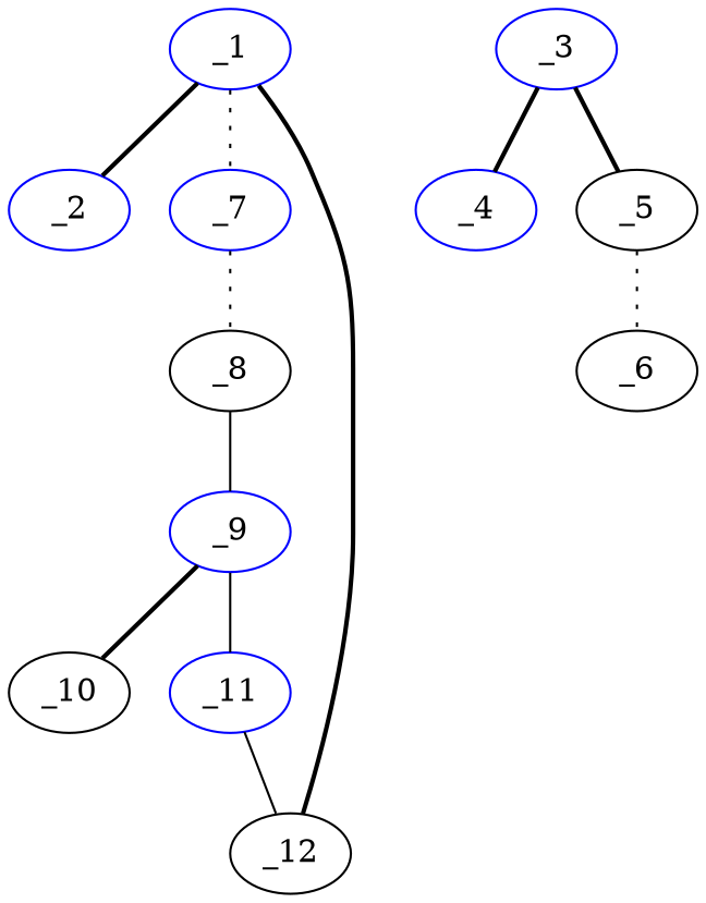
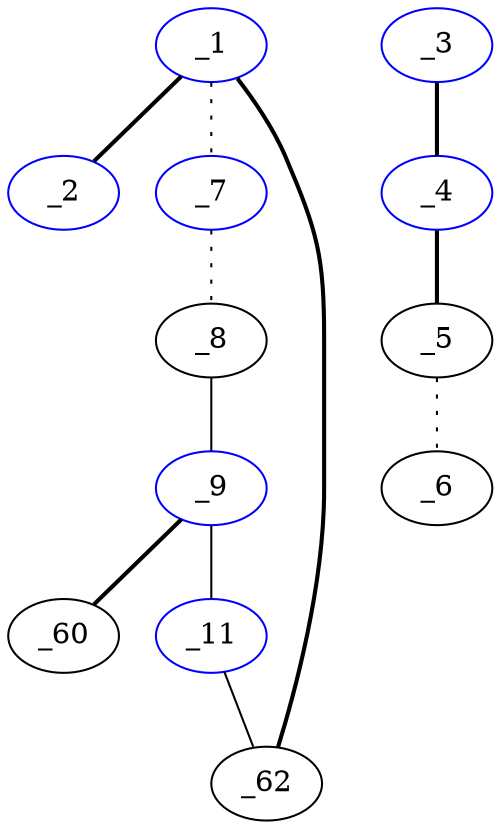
  graph {
    node [charge=0 chem=1 color=blue symbol="C  " x=2.866 y=-1]
    edge [style=bold valence=1]
    _1 [y=-0.5]
    _2 [chem=5 symbol="S  " x=3.7321]
    _7 [x=2 y=0]
-   _12 [color=black x=3.7321 y=0]
+   _12 [color=black x=3.7321 y=0 label=_62]
    _6 [chem=5 color=black symbol="S  " x=2]
    _8 [color=black x=2 y=1]
    _3 [x=3.7321 y=-2]
    _4 [y=-2.5]
    _9 [y=1.5]
    _5 [color=black x=2 y=-2]
-   _10 [chem=2 color=black symbol="O  " y=2.5]
+   _10 [chem=2 color=black symbol="O  " y=2.5 label=_60]
    _11 [x=3.7321 y=1]
    _1 -- _2
    _1 -- _7 [style=dotted]
    _1 -- _12
    _7 -- _8 [style=dotted]
    _8 -- _9 [style=solid]
    _3 -- _4
-   _3 -- _5
+   _4 -- _5
    _9 -- _10 [valence=2]
    _9 -- _11 [style=solid]
    _5 -- _6 [style=dotted]
    _11 -- _12 [style=solid]
  }
